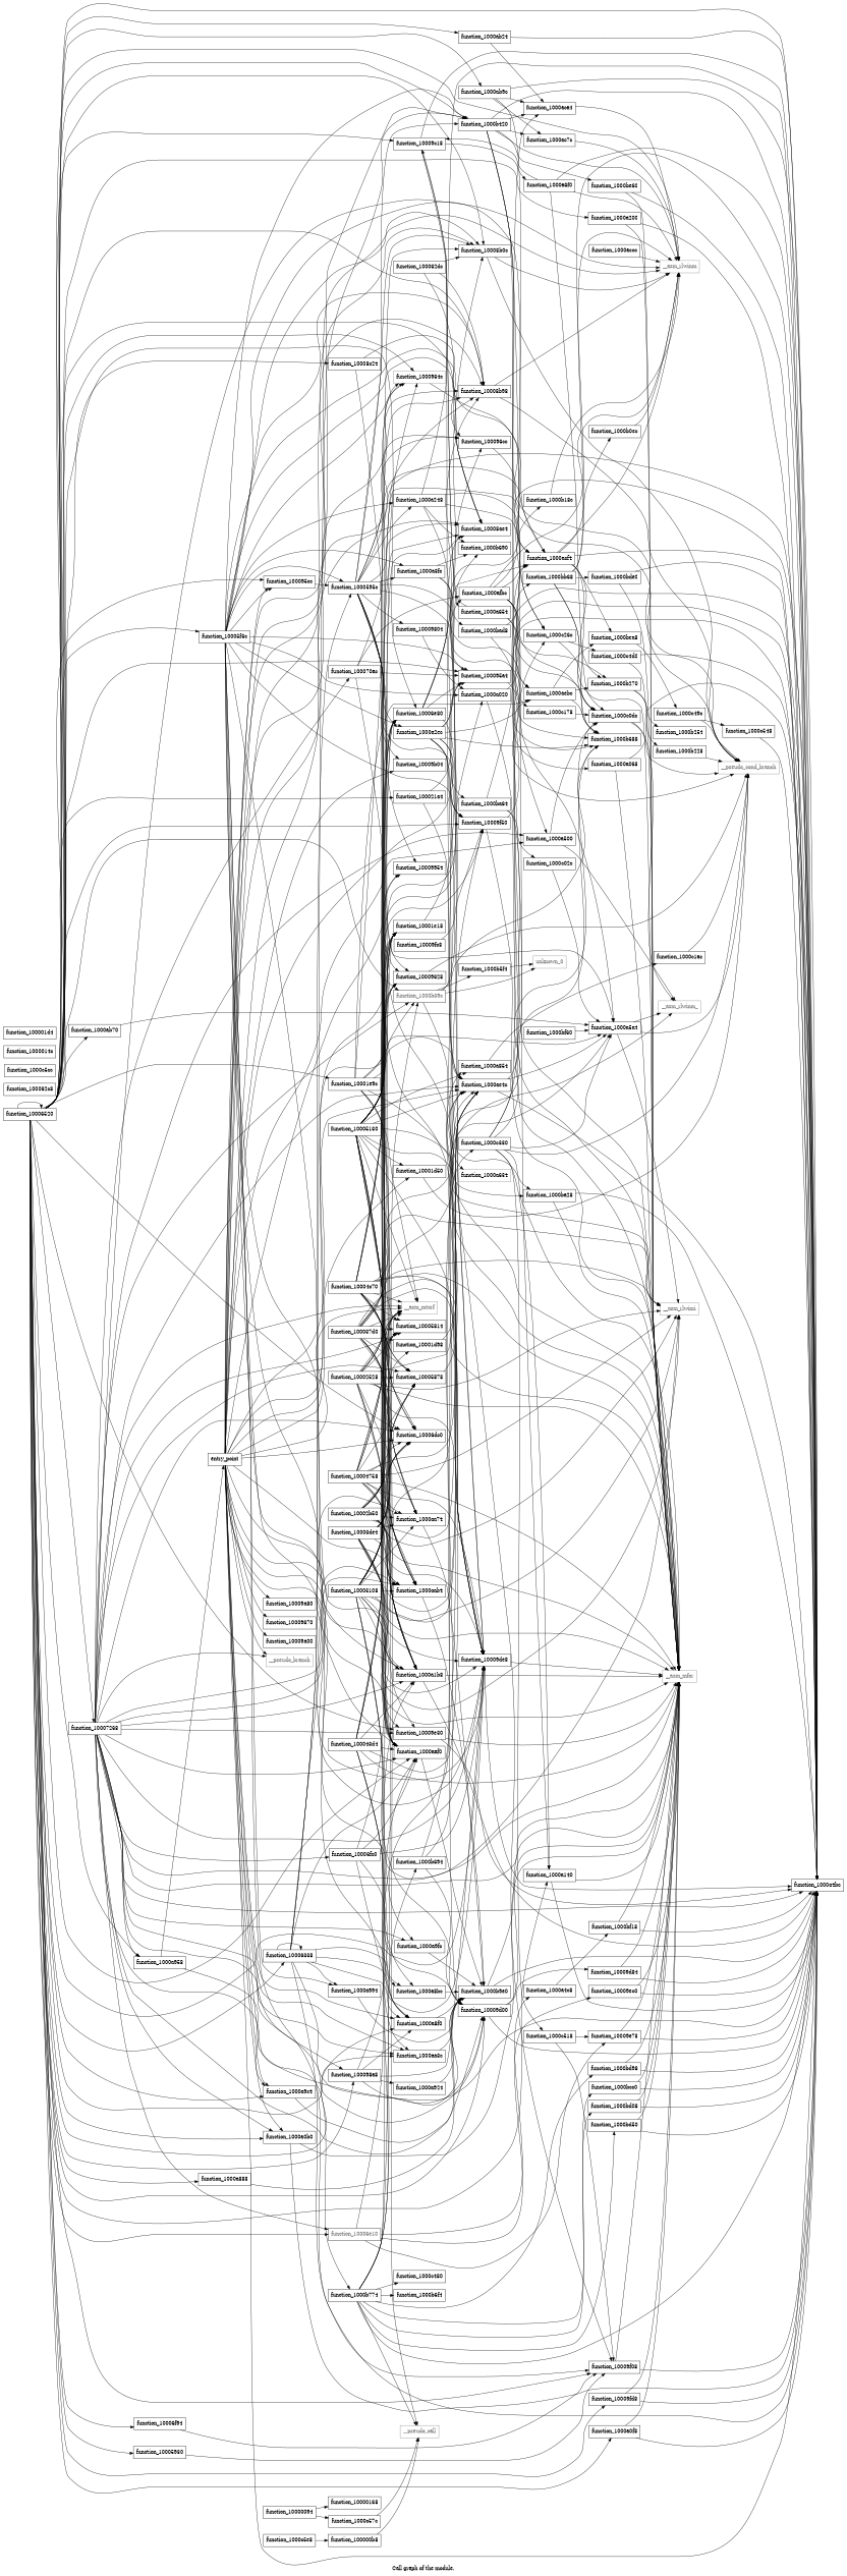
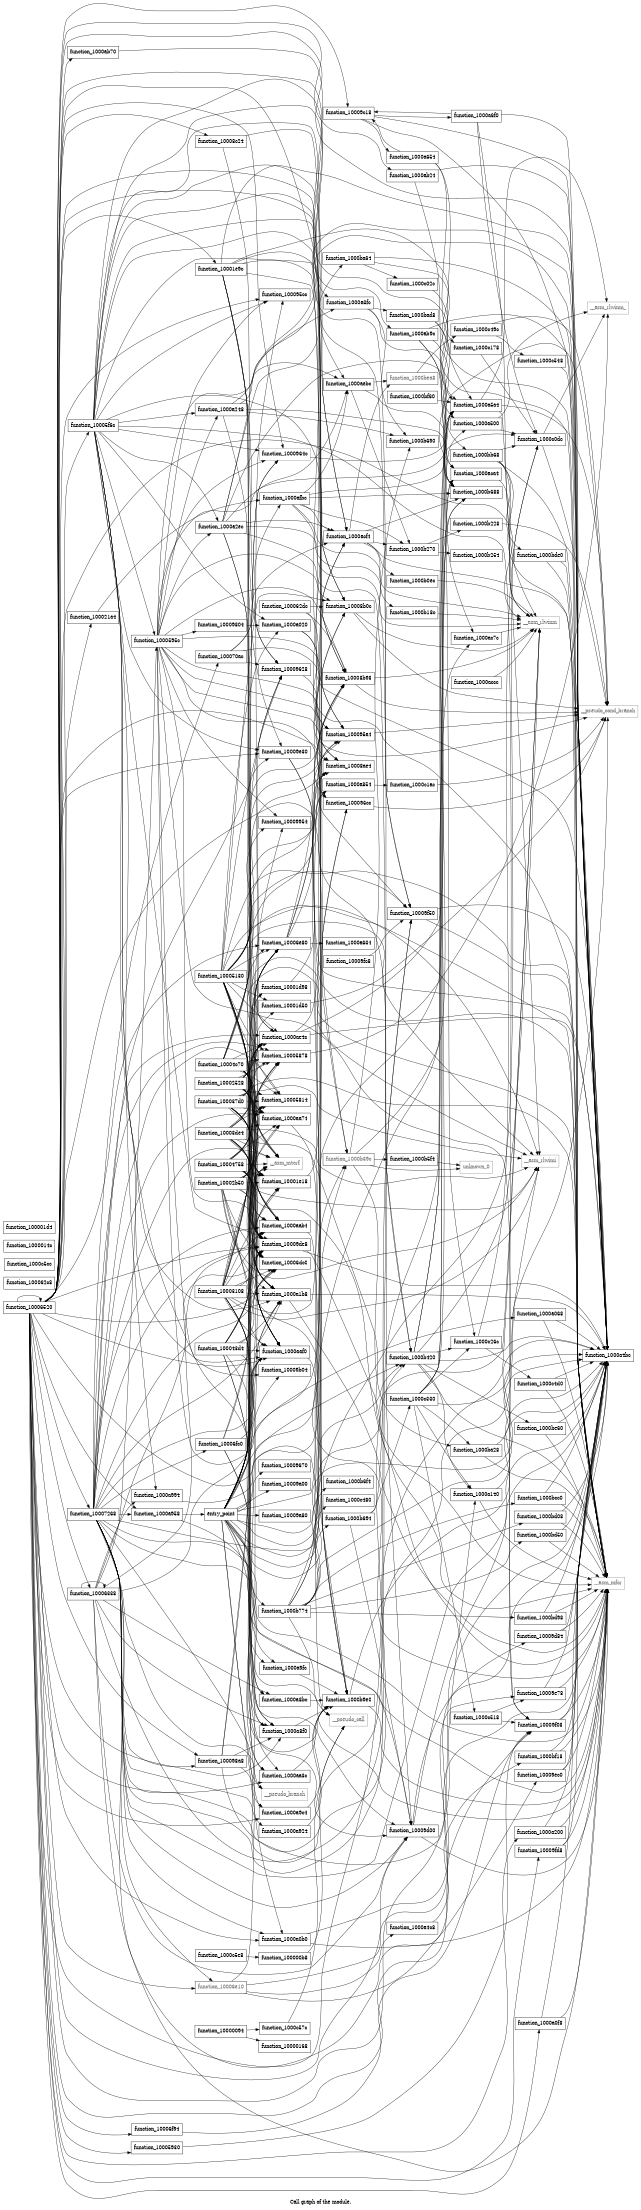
  digraph {
    fontname="DejaVu Serif"
    label="Call graph of the module."
    rankdir=LR
    node [fontname="DejaVu Serif" shape=record]
    edge [fontname="DejaVu Serif"]
    n1 [label="{function_10002528}"]
    n2 [label="{function_10005814}"]
    n3 [label="{function_10005878}"]
    n4 [label="{function_10001e18}"]
    n5 [color=gray50 fontcolor=gray50 label="{__asm_rlwimi}"]
    n6 [color=gray50 fontcolor=gray50 label="{__asm_mfcr}"]
    n7 [color=gray50 fontcolor=gray50 label="{__asm_mtcrf}"]
    n8 [label="{function_10006dc0}"]
    n9 [label="{function_10006e80}"]
    n10 [label="{function_10009628}"]
    n11 [label="{function_10009de8}"]
    n12 [label="{function_1000a1b8}"]
    n13 [label="{function_1000aa74}"]
    n14 [label="{function_1000aab4}"]
    n15 [label="{function_1000aaf0}"]
    n16 [label="{function_1000ae4c}"]
    n17 [color=gray50 fontcolor=gray50 label="{__asm_rlwinm_}"]
    n18 [label="{function_100096cc}"]
    n19 [label="{function_10008ae4}"]
    n20 [label="{function_10008b98}"]
    n21 [label="{function_10008b0c}"]
    n22 [label="{function_100095a4}"]
-   n23 [label="{function_1000a634}" color=gray50]
+   n23 [label="{function_1000a634}"]
    n24 [color=gray50 fontcolor=gray50 label="{__pseudo_cond_branch}"]
    n25 [label="{function_1000a4bc}"]
    n26 [label="{function_1000b9e0}"]
    n27 [label="{function_1000a5a4}"]
    n28 [label="{function_1000acf4}"]
    n29 [label="{function_100037d0}"]
    n30 [label="{function_10001d98}"]
    n31 [label="{function_1000a854}"]
    n32 [label="{function_10004758}"]
    n33 [label="{function_10002b50}"]
    n34 [label="{function_10004c70}"]
    n35 [color=gray50 fontcolor=gray50 label="{__asm_rlwinm}"]
    n36 [label="{function_10003de4}"]
    n37 [label="{function_10005130}"]
    n38 [label="{function_10009954}"]
    n39 [label="{function_10009f50}"]
    n40 [label="{function_1000a020}"]
    n41 [label="{function_10001d50}"]
    n42 [label="{function_1000c1ac}"]
    n43 [label="{function_10005930}"]
    n44 [label="{function_10009f08}"]
    n45 [label="{function_1000595c}"]
    n46 [label="{function_100095cc}"]
    n47 [color=gray50 label="{function_1000964c}"]
    n48 [label="{function_10009804}"]
    n49 [label="{function_10009b04}"]
    n50 [label="{function_1000a068}"]
    n51 [label="{function_1000a248}"]
    n52 [label="{function_1000a2ec}"]
    n53 [label="{function_1000a3fc}"]
    n54 [label="{function_1000b420}"]
    n55 [label="{function_1000aebc}"]
    n56 [label="{function_1000b688}"]
    n57 [label="{function_1000b690}"]
    n58 [label="{function_10009d00}"]
    n59 [label="{function_1000ba64}"]
    n60 [label="{function_1000bad8}"]
    n61 [label="{function_1000c26c}"]
    n62 [label="{function_1000a140}"]
    n63 [label="{function_1000aca4}"]
    n64 [label="{function_1000be60}"]
    n65 [label="{function_1000ac7c}"]
    n66 [label="{function_10005f6c}"]
    n67 [label="{function_10009e30}"]
    n68 [label="{function_1000a8bc}"]
    n69 [label="{function_1000a994}"]
    n70 [label="{function_1000b0ec}"]
    n71 [label="{function_1000b270}"]
-   n72 [label="{function_1000bea8}"]
+   n72 [label="{function_1000bea8}" fontcolor=gray50]
    n73 [label="{function_100062c8}"]
    n74 [label="{function_100043d4}"]
    n75 [label="{function_1000a8f0}"]
    n76 [label="{function_1000aa3c}"]
    n77 [label="{function_10001e9c}"]
    n78 [fontcolor=gray50 label="{function_1000b39c}"]
    n79 [color=gray50 fontcolor=gray50 label="{__pseudo_call}"]
    n80 [label="{function_1000ba28}"]
    n81 [color=gray50 fontcolor=gray50 label="{unknown_0}"]
    n82 [label="{function_1000b5f4}"]
    n83 [label="{function_10003108}"]
    n84 [label="{function_1000a9fc}"]
    n85 [label="{function_10009d84}"]
    n86 [label="{function_100021a4}"]
    n87 [label="{function_1000afbc}"]
    n88 [label="{function_1000c0dc}"]
    n89 [label="{function_1000b18c}"]
    n90 [label="{function_1000bf60}"]
    n91 [label="{function_1000c02c}"]
    n92 [label="{function_1000c178}"]
    n93 [label="{function_1000c4d0}"]
    n94 [label="{function_1000c330}"]
    n95 [label="{function_1000c518}"]
    n96 [label="{function_10009e78}"]
    n97 [label="{function_1000c480}"]
    n98 [label="{function_1000c49c}"]
    n99 [label="{function_1000c548}"]
    n100 [label="{function_1000c57c}"]
    n101 [label="{function_1000c5cc}"]
    n102 [label="{function_1000c5e8}"]
    n103 [label="{function_100000b8}"]
    n104 [label="{function_100062dc}"]
    n105 [label="{function_10006338}"]
    n106 [label="{function_10006520}"]
    n107 [label="{function_10009fd8}"]
    n108 [fontcolor=gray50 label="{function_10006e10}"]
    n109 [label="{function_10006f94}"]
    n110 [label="{function_10007268}"]
    n111 [label="{function_10008c24}"]
    n112 [label="{function_100098a8}"]
    n113 [label="{function_10009c18}"]
    n114 [label="{function_1000a0b0}"]
    n115 [label="{function_1000a0f8}"]
    n116 [label="{function_1000a200}"]
-   n117 [label="{function_1000a888}"]
    n118 [label="{function_1000a958}"]
    n119 [label="{function_1000a9c4}"]
    n120 [label="{function_1000ab24}"]
    n121 [label="{function_1000ab70}"]
    n122 [label="{function_1000ab9c}"]
    n123 [label="{function_10009ec0}"]
    n124 [label="{function_1000a4c8}"]
    n125 [label="{function_10006fc0}"]
    n126 [label="{function_100070ac}"]
    n127 [label="{function_1000a500}"]
    n128 [color=gray50 fontcolor=gray50 label="{__pseudo_branch}"]
    n129 [label="{function_1000a924}"]
    n130 [label="{function_1000a654}"]
    n131 [label="{function_1000a6f0}"]
    n132 [label="{entry_point}"]
    n133 [label="{function_1000bf18}"]
    n134 [label="{function_10009670}"]
    n135 [label="{function_10009a00}"]
    n136 [label="{function_10009a80}"]
    n137 [label="{function_10009fc8}"]
    n138 [label="{function_1000bb68}"]
    n139 [label="{function_1000accc}"]
    n140 [label="{function_1000b228}"]
    n141 [label="{function_1000b254}"]
    n142 [label="{function_1000b694}"]
    n143 [label="{function_1000b6f4}"]
    n144 [label="{function_1000b774}"]
    n145 [label="{function_1000bcc0}"]
    n146 [label="{function_1000bd08}"]
    n147 [label="{function_1000bd50}"]
    n148 [label="{function_1000bd98}"]
    n149 [label="{function_1000bde0}"]
    n150 [label="{function_10000094}"]
    n151 [label="{function_10000168}"]
    n152 [label="{function_1000014c}"]
    n153 [label="{function_100001d4}"]
    n1 -> n2
    n1 -> n3
    n1 -> n4
    n1 -> n5
    n1 -> n6
    n1 -> n7
    n1 -> n8
    n1 -> n9
    n1 -> n10
    n1 -> n11
    n1 -> n12
    n1 -> n13
    n1 -> n14
    n1 -> n15
    n1 -> n16
    n3 -> n17
    n4 -> n18
    n9 -> n19
    n9 -> n20
    n9 -> n21
    n9 -> n22
    n9 -> n23
    n10 -> n24
    n11 -> n6
    n11 -> n25
    n12 -> n6
    n12 -> n25
    n13 -> n26
    n14 -> n26
    n15 -> n26
    n16 -> n25
    n16 -> n27
    n16 -> n28
    n18 -> n24
    n20 -> n24
    n20 -> n35
    n21 -> n24
    n21 -> n35
    n22 -> n24
    n26 -> n6
    n26 -> n25
    n27 -> n5
    n27 -> n17
    n27 -> n24
    n28 -> n25
    n28 -> n35
    n28 -> n56
    n28 -> n70
    n28 -> n71
    n28 -> n72
    n29 -> n2
    n29 -> n3
    n29 -> n4
    n29 -> n5
    n29 -> n6
    n29 -> n7
    n29 -> n8
    n29 -> n9
    n29 -> n11
    n29 -> n12
    n29 -> n13
    n29 -> n14
    n29 -> n15
    n29 -> n16
    n29 -> n30
    n30 -> n31
    n31 -> n42
    n32 -> n2
    n32 -> n3
    n32 -> n4
    n32 -> n5
    n32 -> n6
    n32 -> n7
    n32 -> n8
    n32 -> n9
    n32 -> n11
    n32 -> n12
    n32 -> n13
    n32 -> n14
    n32 -> n15
    n32 -> n16
    n33 -> n2
    n33 -> n3
    n33 -> n4
    n33 -> n5
    n33 -> n6
    n33 -> n7
    n33 -> n8
    n33 -> n9
    n33 -> n11
    n33 -> n12
    n33 -> n13
    n33 -> n14
    n33 -> n15
    n33 -> n16
    n34 -> n2
    n34 -> n3
    n34 -> n4
    n34 -> n5
    n34 -> n6
    n34 -> n7
    n34 -> n8
    n34 -> n10
    n34 -> n11
    n34 -> n12
    n34 -> n13
    n34 -> n14
    n34 -> n15
    n34 -> n16
    n34 -> n19
    n34 -> n20
    n36 -> n2
    n36 -> n3
    n36 -> n4
    n36 -> n5
    n36 -> n6
    n36 -> n7
    n36 -> n8
    n36 -> n11
    n36 -> n12
    n36 -> n13
    n36 -> n14
    n36 -> n15
    n36 -> n16
    n36 -> n30
    n37 -> n2
    n37 -> n3
    n37 -> n4
    n37 -> n5
    n37 -> n6
    n37 -> n7
    n37 -> n8
    n37 -> n9
    n37 -> n10
    n37 -> n11
    n37 -> n12
    n37 -> n13
    n37 -> n14
    n37 -> n15
    n37 -> n16
    n37 -> n19
    n37 -> n20
    n37 -> n21
    n37 -> n22
    n37 -> n31
    n37 -> n38
    n37 -> n39
    n37 -> n40
    n37 -> n41
    n39 -> n6
    n39 -> n25
    n40 -> n6
    n40 -> n25
    n41 -> n24
    n42 -> n24
    n43 -> n44
    n44 -> n6
    n44 -> n25
    n45 -> n11
    n45 -> n18
    n45 -> n19
    n45 -> n20
    n45 -> n21
    n45 -> n22
    n45 -> n27
    n45 -> n38
    n45 -> n39
    n45 -> n44
-   n46 -> n45
+   n45 -> n46
    n45 -> n47
    n45 -> n48
    n45 -> n49
    n45 -> n50
    n45 -> n51
    n45 -> n52
    n45 -> n53
    n45 -> n54
    n47 -> n24
    n48 -> n40
    n50 -> n6
    n50 -> n25
    n51 -> n11
    n51 -> n25
    n51 -> n55
    n51 -> n56
    n51 -> n57
    n52 -> n11
    n52 -> n16
    n52 -> n25
    n52 -> n28
    n52 -> n39
    n52 -> n55
    n52 -> n56
    n52 -> n58
    n52 -> n59
    n53 -> n56
    n53 -> n57
    n53 -> n60
    n54 -> n6
    n54 -> n25
    n54 -> n35
    n54 -> n61
    n54 -> n62
    n54 -> n63
    n54 -> n64
    n54 -> n65
    n55 -> n56
    n55 -> n71
    n55 -> n72
    n58 -> n6
    n58 -> n25
    n58 -> n85
    n59 -> n6
    n59 -> n25
    n59 -> n91
    n60 -> n127
    n60 -> n138
    n61 -> n88
    n61 -> n93
    n62 -> n6
    n62 -> n25
    n63 -> n35
    n64 -> n6
    n64 -> n25
    n65 -> n35
    n66 -> n11
    n66 -> n12
    n66 -> n15
    n66 -> n18
    n66 -> n19
    n66 -> n20
    n66 -> n21
    n66 -> n22
    n66 -> n28
    n66 -> n39
    n66 -> n40
    n66 -> n44
    n66 -> n45
    n66 -> n46
    n66 -> n47
    n66 -> n51
    n66 -> n52
    n66 -> n53
    n66 -> n54
    n66 -> n67
    n66 -> n68
    n66 -> n69
    n67 -> n6
    n67 -> n25
    n68 -> n26
    n69 -> n26
    n70 -> n35
    n71 -> n140
    n71 -> n141
    n72 -> n98
    n74 -> n4
    n74 -> n6
    n74 -> n7
    n74 -> n8
    n74 -> n9
    n74 -> n12
    n74 -> n15
    n74 -> n16
    n74 -> n68
    n74 -> n75
    n74 -> n76
    n75 -> n26
    n76 -> n26
    n77 -> n6
    n77 -> n7
    n77 -> n10
    n77 -> n16
    n77 -> n25
    n77 -> n55
    n77 -> n67
    n77 -> n78
    n77 -> n79
    n78 -> n56
    n78 -> n57
    n78 -> n80
    n78 -> n81
    n78 -> n82
    n80 -> n6
    n80 -> n25
    n82 -> n81
    n83 -> n2
    n83 -> n3
    n83 -> n4
    n83 -> n5
    n83 -> n6
    n83 -> n7
    n83 -> n8
    n83 -> n9
    n83 -> n11
    n83 -> n12
    n83 -> n13
    n83 -> n14
    n83 -> n15
    n83 -> n16
    n83 -> n28
    n83 -> n58
    n83 -> n75
    n83 -> n84
    n84 -> n26
    n85 -> n6
    n85 -> n25
-   n86 -> n16
    n86 -> n87
    n87 -> n28
    n87 -> n35
    n87 -> n55
    n87 -> n56
    n87 -> n71
    n87 -> n88
    n87 -> n89
    n88 -> n17
    n88 -> n24
    n89 -> n35
    n90 -> n27
    n91 -> n27
    n92 -> n88
    n93 -> n6
    n93 -> n25
    n94 -> n24
    n94 -> n27
    n94 -> n56
    n94 -> n61
    n94 -> n62
    n94 -> n63
    n94 -> n80
    n94 -> n95
    n95 -> n44
    n95 -> n96
    n96 -> n6
    n96 -> n25
    n98 -> n24
    n98 -> n99
    n99 -> n25
    n100 -> n79
    n102 -> n103
    n103 -> n79
    n104 -> n19
    n104 -> n20
    n104 -> n21
    n105 -> n11
    n105 -> n14
    n105 -> n15
    n105 -> n25
    n105 -> n45
    n105 -> n54
    n105 -> n58
    n105 -> n68
    n105 -> n69
    n105 -> n75
    n105 -> n105
    n106 -> n8
    n106 -> n9
    n106 -> n11
    n106 -> n15
    n106 -> n19
    n106 -> n20
    n106 -> n21
    n106 -> n22
    n106 -> n25
    n106 -> n35
    n106 -> n39
    n106 -> n43
    n106 -> n44
    n106 -> n46
    n106 -> n47
    n106 -> n54
    n106 -> n58
    n106 -> n62
    n106 -> n66
    n106 -> n67
    n106 -> n75
    n106 -> n76
    n106 -> n77
    n106 -> n78
    n106 -> n86
    n106 -> n105
    n106 -> n106
    n106 -> n107
    n106 -> n108
    n106 -> n109
    n106 -> n110
    n106 -> n111
    n106 -> n112
    n106 -> n113
    n106 -> n114
    n106 -> n115
    n106 -> n116
-   n106 -> n117
    n106 -> n118
    n106 -> n119
    n106 -> n120
    n106 -> n121
    n106 -> n122
    n107 -> n6
    n107 -> n25
    n108 -> n12
    n108 -> n96
    n108 -> n123
    n108 -> n124
    n109 -> n44
    n110 -> n2
    n110 -> n3
    n110 -> n5
    n110 -> n6
    n110 -> n7
    n110 -> n8
    n110 -> n11
    n110 -> n12
    n110 -> n13
    n110 -> n14
    n110 -> n15
    n110 -> n16
    n110 -> n25
    n110 -> n35
    n110 -> n58
    n110 -> n67
    n110 -> n76
    n110 -> n78
    n110 -> n84
    n110 -> n108
    n110 -> n112
    n110 -> n114
    n110 -> n118
    n110 -> n119
    n110 -> n125
    n110 -> n126
    n110 -> n127
    n110 -> n128
    n111 -> n10
    n111 -> n28
    n112 -> n11
    n112 -> n15
    n112 -> n25
    n112 -> n75
    n112 -> n129
    n113 -> n6
    n113 -> n25
    n113 -> n130
    n113 -> n131
    n114 -> n6
    n114 -> n25
    n115 -> n6
    n115 -> n25
    n116 -> n6
    n116 -> n25
-   n117 -> n26
    n118 -> n26
    n118 -> n132
    n119 -> n26
    n120 -> n25
    n120 -> n63
    n121 -> n27
    n122 -> n25
    n122 -> n61
    n122 -> n63
    n122 -> n65
    n123 -> n6
    n123 -> n25
    n124 -> n133
    n125 -> n11
    n125 -> n15
    n125 -> n47
    n125 -> n58
    n125 -> n75
    n126 -> n10
    n126 -> n22
    n126 -> n28
    n126 -> n87
    n127 -> n17
    n127 -> n88
    n129 -> n26
    n130 -> n27
    n130 -> n92
    n130 -> n113
    n131 -> n25
    n131 -> n35
    n131 -> n88
    n131 -> n113
    n132 -> n4
    n132 -> n6
    n132 -> n7
    n132 -> n8
    n132 -> n11
    n132 -> n12
    n132 -> n14
    n132 -> n15
    n132 -> n16
    n132 -> n18
    n132 -> n19
    n132 -> n20
    n132 -> n21
    n132 -> n22
    n132 -> n25
    n132 -> n27
    n132 -> n35
    n132 -> n38
    n132 -> n41
    n132 -> n46
    n132 -> n47
    n132 -> n49
    n132 -> n54
    n132 -> n58
    n132 -> n75
    n132 -> n76
    n132 -> n114
    n132 -> n119
-   n132 -> n127
    n132 -> n128
    n132 -> n134
    n132 -> n135
    n132 -> n136
    n132 -> n144
    n133 -> n6
    n133 -> n25
    n137 -> n39
    n138 -> n6
    n138 -> n25
    n138 -> n35
    n138 -> n88
    n138 -> n149
    n139 -> n35
    n140 -> n24
    n142 -> n39
    n142 -> n58
    n142 -> n94
    n144 -> n25
    n144 -> n27
    n144 -> n78
    n144 -> n79
    n144 -> n88
    n144 -> n97
    n144 -> n142
    n144 -> n143
    n144 -> n145
    n144 -> n146
    n144 -> n147
    n144 -> n148
    n145 -> n6
    n145 -> n25
    n146 -> n6
    n146 -> n25
    n147 -> n6
    n147 -> n25
    n148 -> n6
    n148 -> n25
    n149 -> n6
    n149 -> n25
    n150 -> n100
    n150 -> n151
  }
